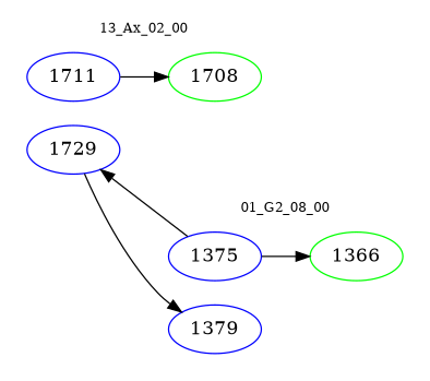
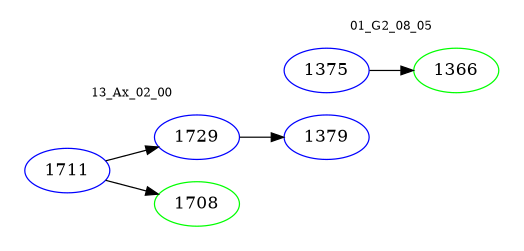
  digraph {
    rankdir=LR
    node [color=blue]
    edge [color=black]
    n1 [label=1711]
    n2 [color=green label=1708]
    n3 [label=1729]
    n4 [label=1375]
    n5 [color=green label=1366]
    n6 [label=1379]
    subgraph cluster_1 {
      color=white
      fontsize=10
      label="13_Ax_02_00"
      n1
      n2
      n3
    }
    subgraph cluster_2 {
      color=white
      fontsize=10
-     label="01_G2_08_00"
+     label="01_G2_08_05"
      n4
      n5
      n6
    }
    n1 -> n2
-   n4 -> n3
+   n1 -> n3
    n3 -> n6
    n4 -> n5
  }
